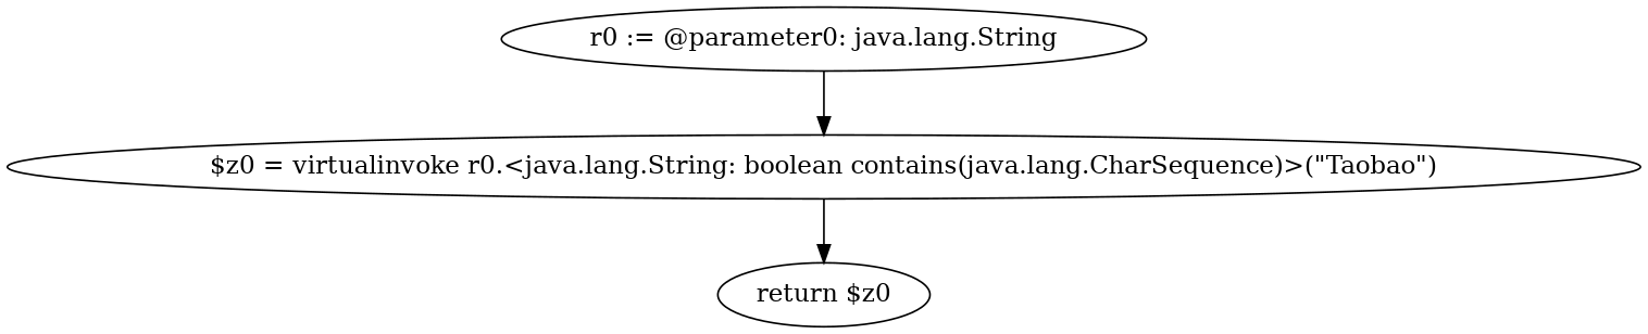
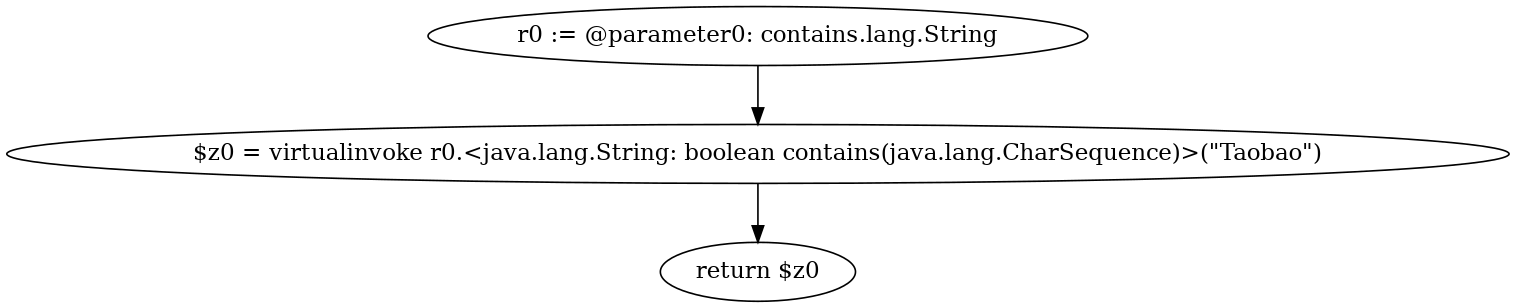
  digraph {
-   "r0 := @parameter0: java.lang.String"
+   "r0 := @parameter0: java.lang.String" [label="r0 := @parameter0: contains.lang.String"]
    "$z0 = virtualinvoke r0.<java.lang.String: boolean contains(java.lang.CharSequence)>(\"Taobao\")"
    "return $z0"
    "r0 := @parameter0: java.lang.String" -> "$z0 = virtualinvoke r0.<java.lang.String: boolean contains(java.lang.CharSequence)>(\"Taobao\")"
    "$z0 = virtualinvoke r0.<java.lang.String: boolean contains(java.lang.CharSequence)>(\"Taobao\")" -> "return $z0"
  }
